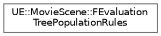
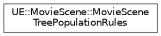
  digraph {
    rankdir=TB
-   n1 [color=grey40 fillcolor=white fontname=Helvetica fontsize=10 height=0.2 label="UE::MovieScene::FEvaluation\lTreePopulationRules" shape=box style=filled width=0.4]
+   n1 [color=grey40 fillcolor=white fontname=Helvetica fontsize=10 height=0.2 label="UE::MovieScene::MovieScene\lTreePopulationRules" shape=box style=filled width=0.4]
  }
